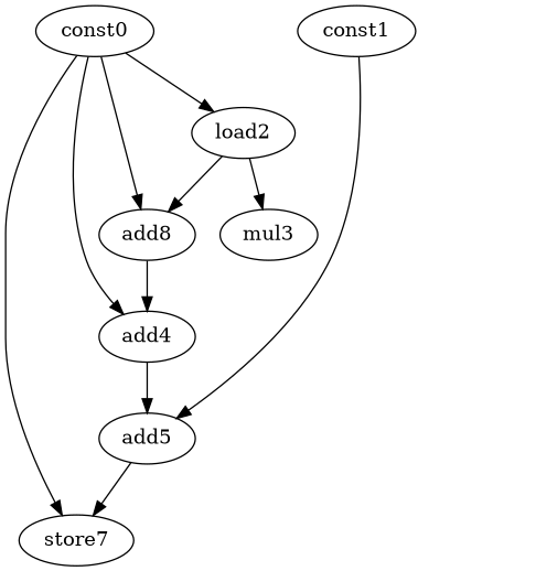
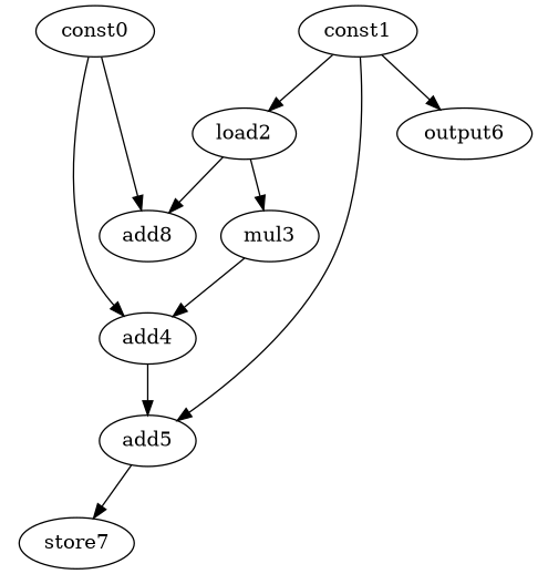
  digraph {
    node [opcode=add]
    edge [operand=0]
    const0 [opcode=const]
    load2 [opcode=load]
    add4
    store7 [opcode=store]
    add8
    mul3 [opcode=mul]
    add5
    const1 [opcode=const]
-   const0 -> load2
+   output6 [opcode=output]
+   const1 -> load2
    const0 -> add4
-   const0 -> store7
    const0 -> add8
    load2 -> add8 [operand=1]
    load2 -> mul3 [operand=1]
    add4 -> add5 [operand=1]
-   add8 -> add4 [operand=1]
+   mul3 -> add4 [operand=1]
    add5 -> store7 [operand=1]
    const1 -> add5
+   const1 -> output6
  }
